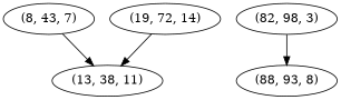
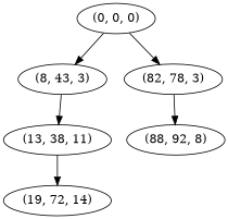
  digraph {
-   "(8, 43, 7)"
-   "(82, 98, 3)"
+   "(0, 0, 0)"
+   "(8, 43, 7)" [label="(8, 43, 3)"]
+   "(82, 98, 3)" [label="(82, 78, 3)"]
    "(13, 38, 11)"
-   "(88, 93, 8)"
+   "(88, 93, 8)" [label="(88, 92, 8)"]
    n6 [label="(19, 72, 14)"]
+   "(0, 0, 0)" -> "(8, 43, 7)"
+   "(0, 0, 0)" -> "(82, 98, 3)"
    "(8, 43, 7)" -> "(13, 38, 11)"
    "(82, 98, 3)" -> "(88, 93, 8)"
-   n6 -> "(13, 38, 11)"
+   "(13, 38, 11)" -> n6
  }
